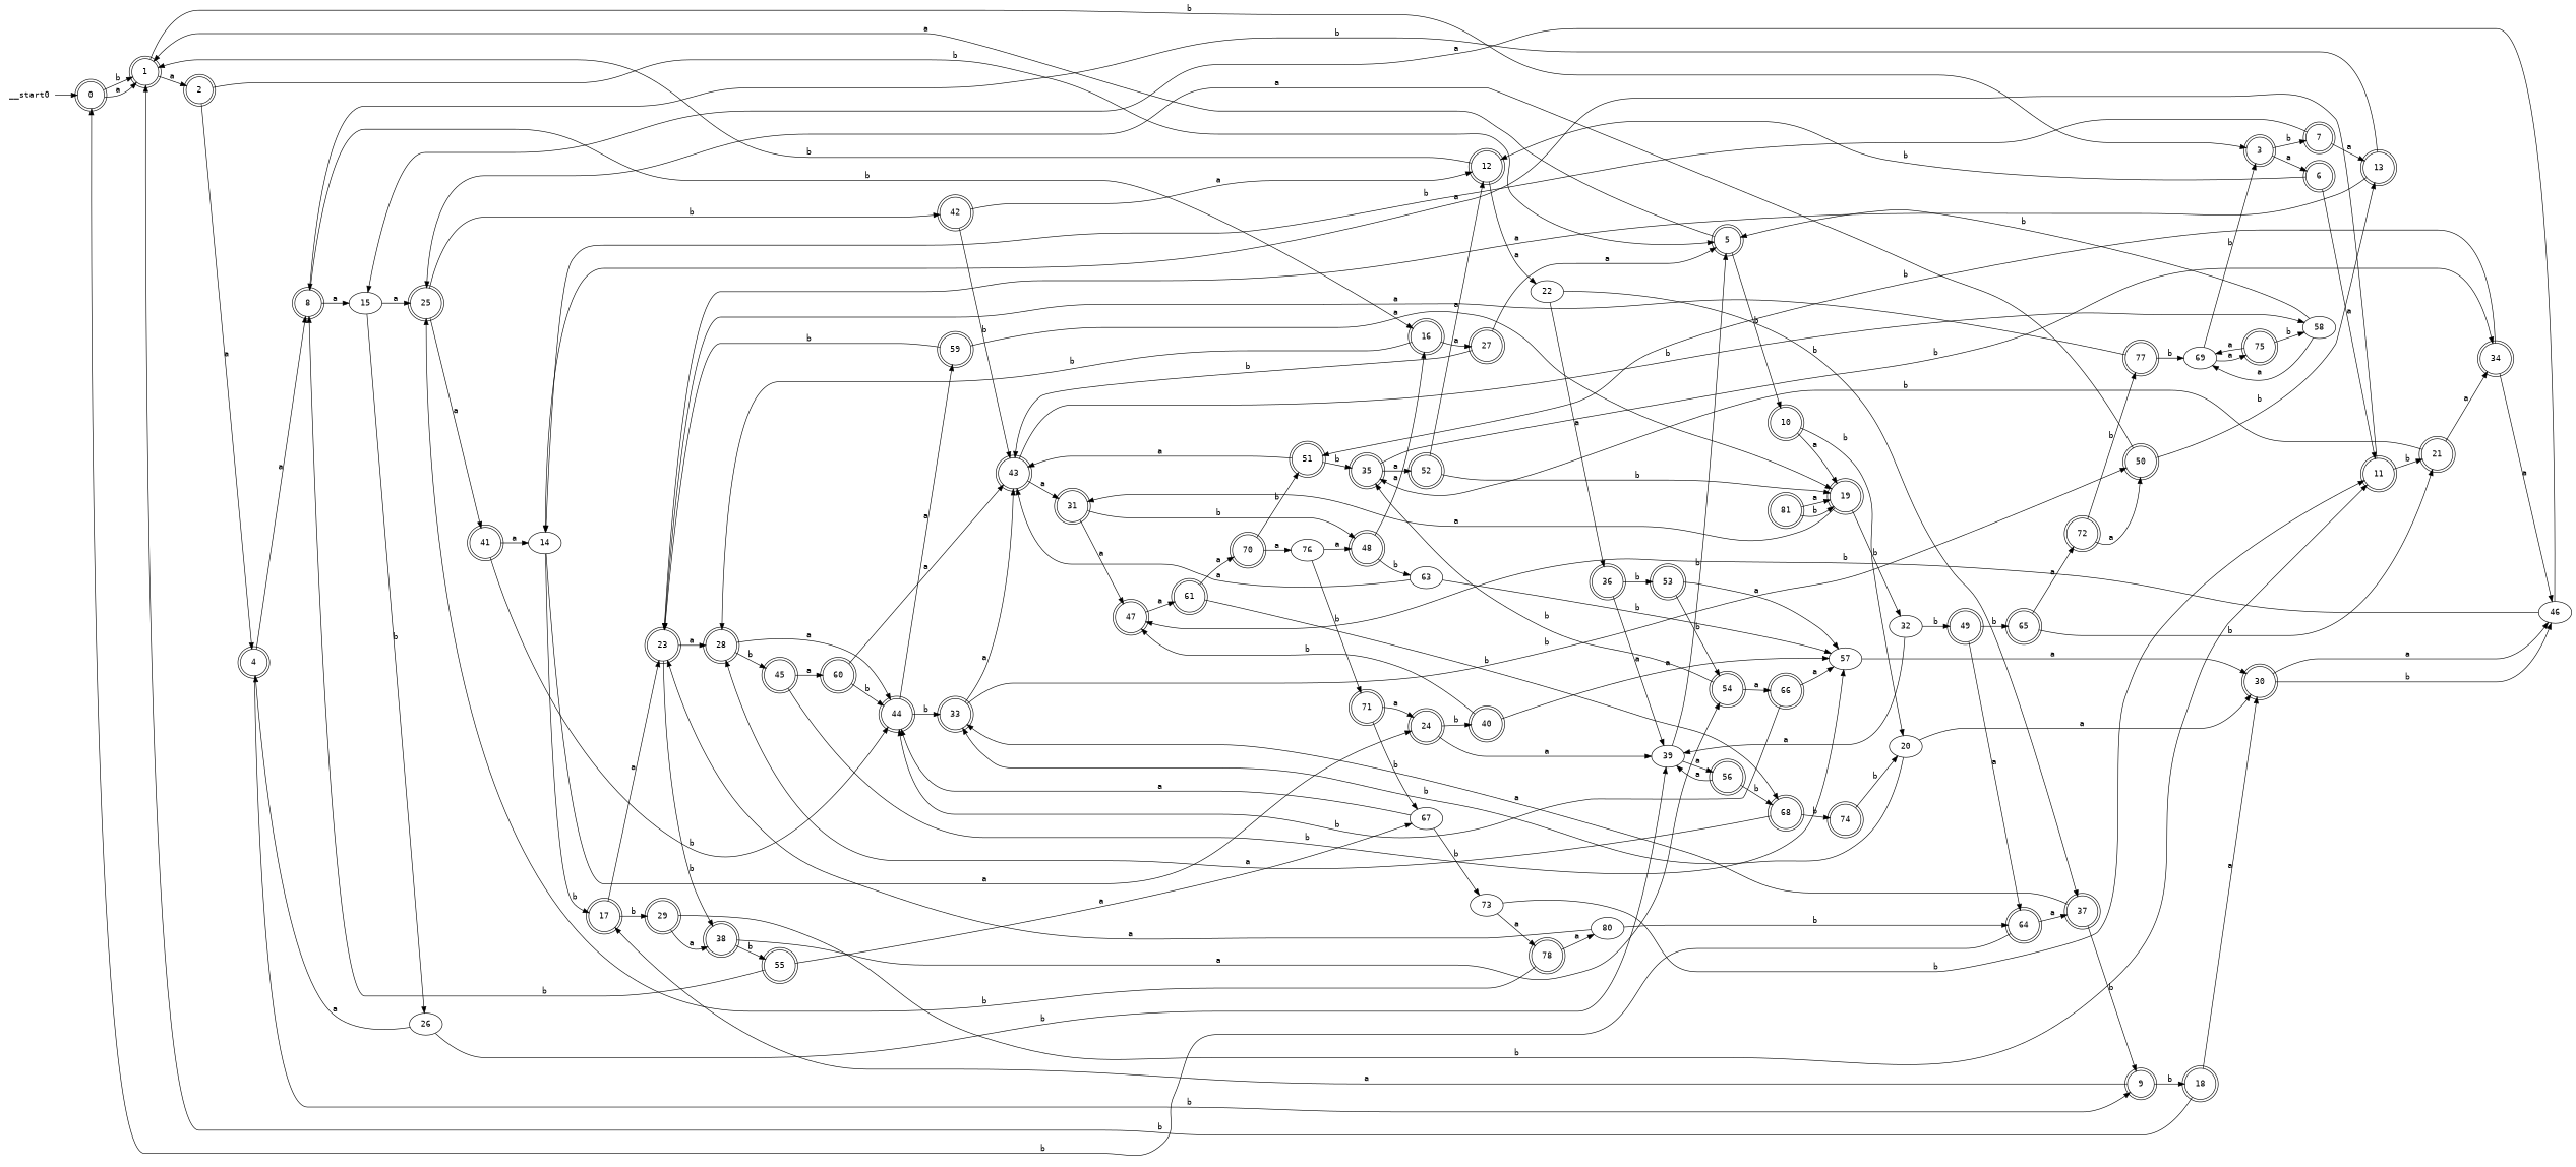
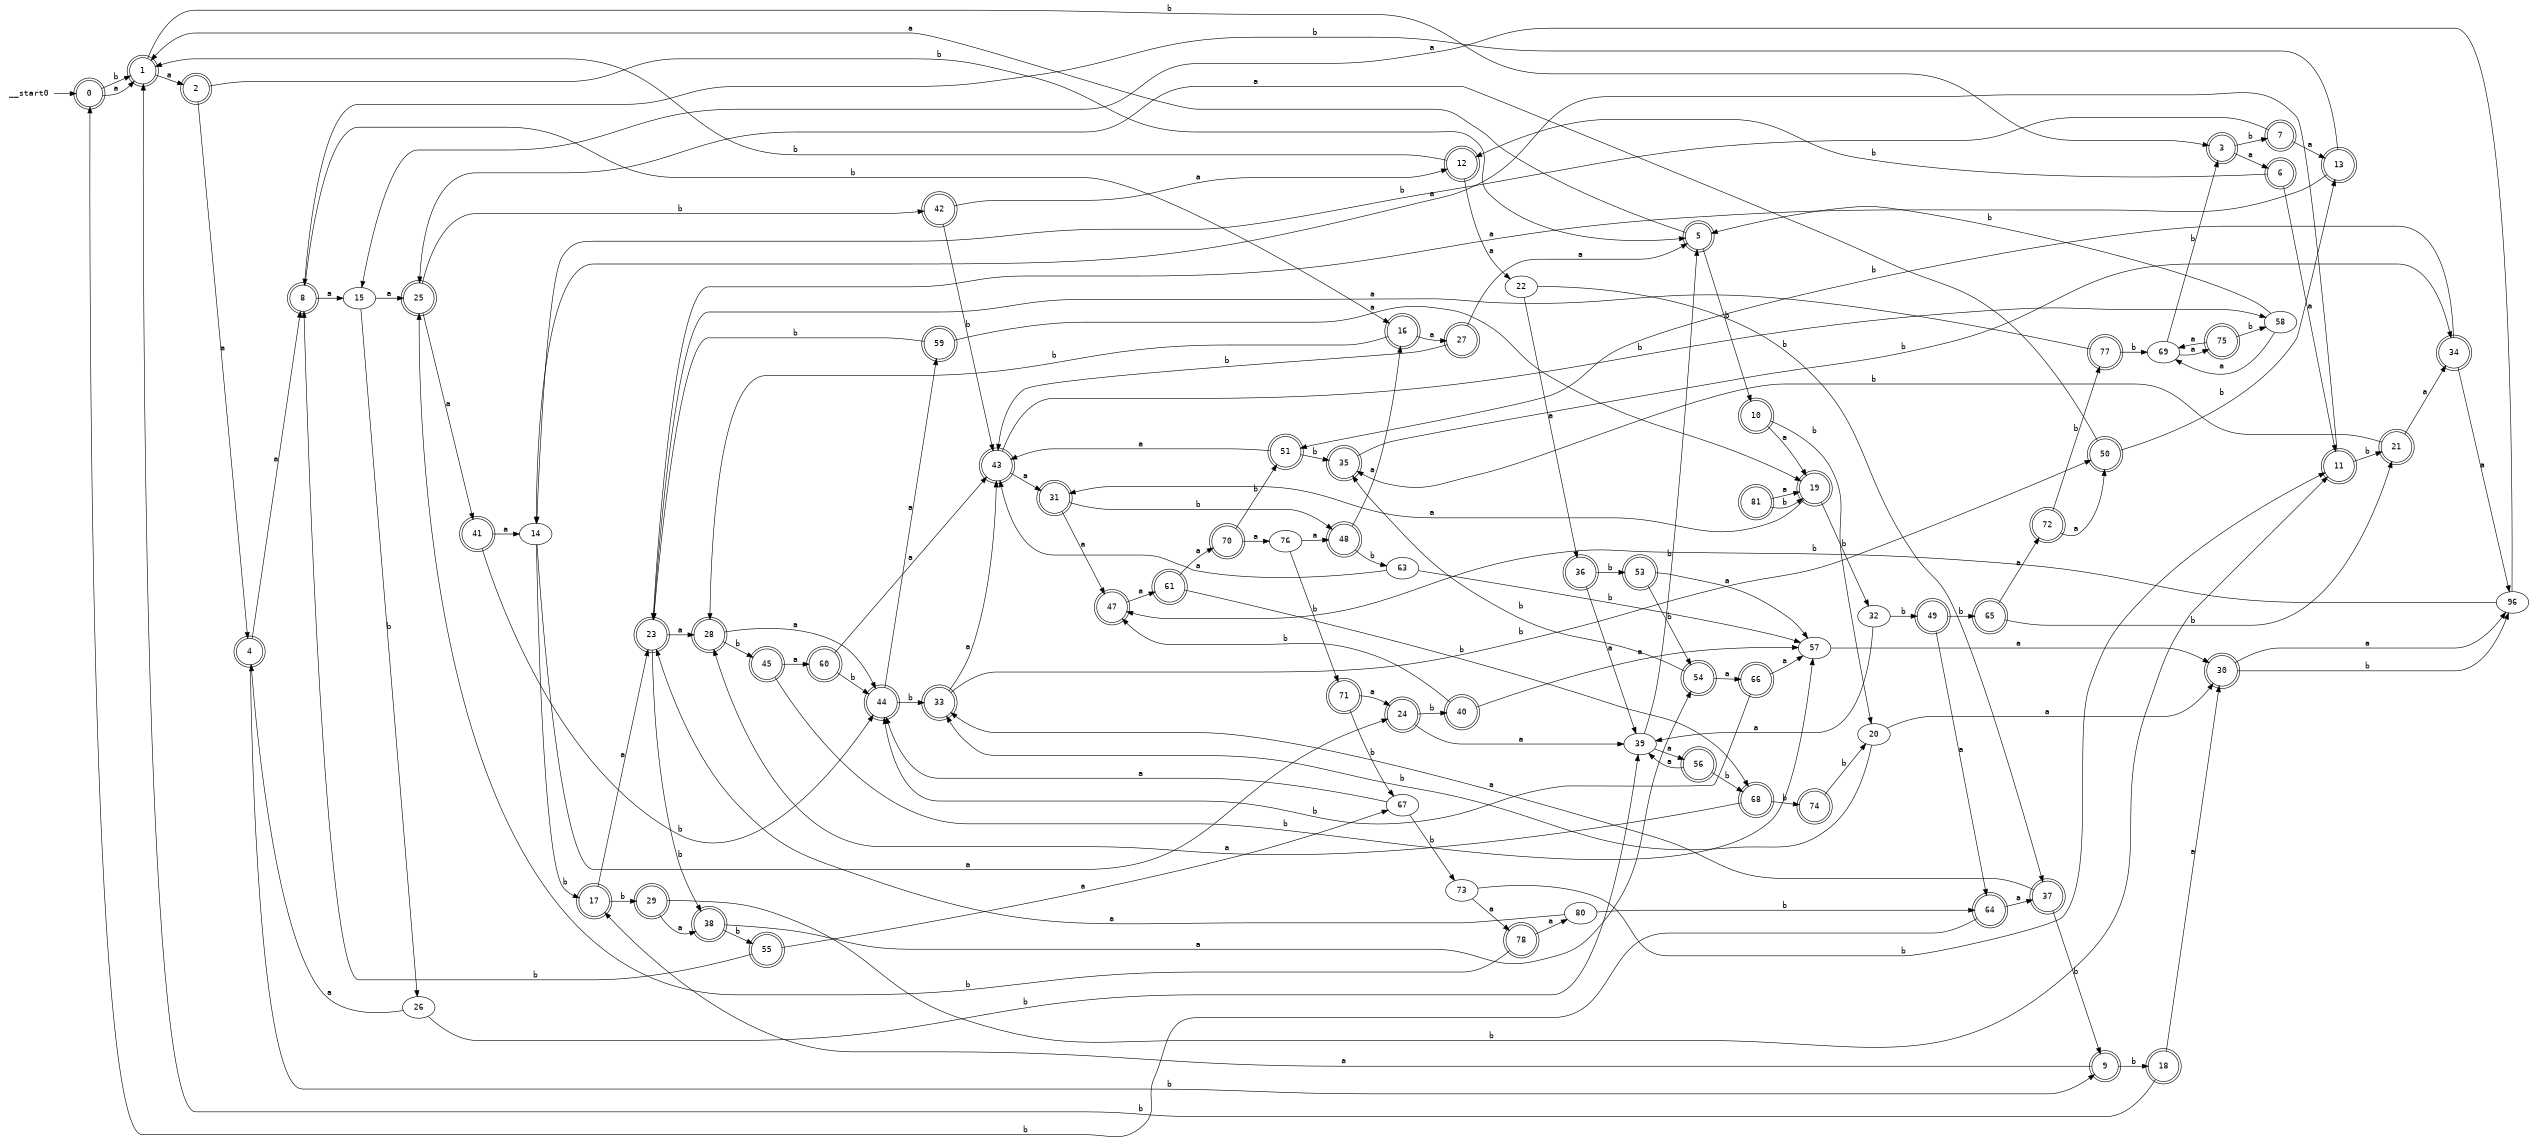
  digraph {
    fontname="DejaVu Sans Mono"
    rankdir=LR
    node [fontname="DejaVu Sans Mono" shape=doublecircle]
    edge [fontname="DejaVu Sans Mono"]
    __start0 [shape=none]
    0
    1
    2
    3
    4
    5
    6
    7
    8
    9
    10
    11
    12
    13
    14 [shape=""]
    15 [shape=""]
    16
    17
    18
    19
    20 [shape=""]
    21
    22 [shape=""]
    23
    24
    25
    26 [shape=""]
    27
    28
    29
    30
    31
    32 [shape=""]
    33
    34
    35
    36
    37
    38
    39 [shape=""]
    40
    41
    42
    43
    44
    45
-   46 [shape=""]
+   46 [label=96 shape=""]
    47
    48
    49
    50
    51
-   52
    53
    54
    55
    56
    57 [shape=""]
    58 [shape=""]
    59
    60
    61
    63 [shape=""]
    64
    65
    66
    67 [shape=""]
    68
    69 [shape=""]
    70
    72
    73 [shape=""]
    74
    75
    76 [shape=""]
    71
    77
    78
    80 [shape=""]
    81
    __start0 -> 0
    0 -> 1 [label=a]
    0 -> 1 [label=b]
    1 -> 2 [label=a]
    1 -> 3 [label=b]
    2 -> 4 [label=a]
    2 -> 5 [label=b]
    3 -> 6 [label=a]
    3 -> 7 [label=b]
    4 -> 8 [label=a]
    4 -> 9 [label=b]
    5 -> 1 [label=a]
    5 -> 10 [label=b]
    6 -> 11 [label=a]
    6 -> 12 [label=b]
    7 -> 13 [label=a]
    7 -> 14 [label=b]
    8 -> 15 [label=a]
    8 -> 16 [label=b]
    9 -> 17 [label=a]
    9 -> 18 [label=b]
    10 -> 19 [label=a]
    10 -> 20 [label=b]
    11 -> 14 [label=a]
    11 -> 21 [label=b]
    12 -> 1 [label=b]
    12 -> 22 [label=a]
    13 -> 8 [label=b]
    13 -> 23 [label=a]
    14 -> 17 [label=b]
    14 -> 24 [label=a]
    15 -> 25 [label=a]
    15 -> 26 [label=b]
    16 -> 27 [label=a]
    16 -> 28 [label=b]
    17 -> 23 [label=a]
    17 -> 29 [label=b]
    18 -> 1 [label=b]
    18 -> 30 [label=a]
    19 -> 31 [label=a]
    19 -> 32 [label=b]
    20 -> 30 [label=a]
    20 -> 33 [label=b]
    21 -> 34 [label=a]
    21 -> 35 [label=b]
    22 -> 36 [label=a]
    22 -> 37 [label=b]
    23 -> 28 [label=a]
    23 -> 38 [label=b]
    24 -> 39 [label=a]
    24 -> 40 [label=b]
    25 -> 41 [label=a]
    25 -> 42 [label=b]
    26 -> 4 [label=a]
    26 -> 39 [label=b]
    27 -> 5 [label=a]
    27 -> 43 [label=b]
    28 -> 44 [label=a]
    28 -> 45 [label=b]
    29 -> 11 [label=b]
    29 -> 38 [label=a]
    30 -> 46 [label=a]
    30 -> 46 [label=b]
    31 -> 47 [label=a]
    31 -> 48 [label=b]
    32 -> 39 [label=a]
    32 -> 49 [label=b]
    33 -> 43 [label=a]
    33 -> 50 [label=b]
    34 -> 46 [label=a]
    34 -> 51 [label=b]
    35 -> 34 [label=b]
-   35 -> 52 [label=a]
    36 -> 39 [label=a]
    36 -> 53 [label=b]
    37 -> 9 [label=b]
    37 -> 33 [label=a]
    38 -> 54 [label=a]
    38 -> 55 [label=b]
    39 -> 5 [label=b]
    39 -> 56 [label=a]
    40 -> 47 [label=b]
    40 -> 57 [label=a]
    41 -> 14 [label=a]
    41 -> 44 [label=b]
    42 -> 12 [label=a]
    42 -> 43 [label=b]
    43 -> 31 [label=a]
    43 -> 58 [label=b]
    44 -> 33 [label=b]
    44 -> 59 [label=a]
    45 -> 57 [label=b]
    45 -> 60 [label=a]
    46 -> 15 [label=a]
    46 -> 47 [label=b]
    47 -> 61 [label=a]
    48 -> 16 [label=a]
    48 -> 63 [label=b]
    49 -> 64 [label=a]
    49 -> 65 [label=b]
    50 -> 13 [label=b]
    50 -> 25 [label=a]
    51 -> 35 [label=b]
    51 -> 43 [label=a]
-   52 -> 12 [label=a]
-   52 -> 19 [label=b]
    53 -> 54 [label=b]
    53 -> 57 [label=a]
    54 -> 35 [label=b]
    54 -> 66 [label=a]
    55 -> 8 [label=b]
    55 -> 67 [label=a]
    56 -> 39 [label=a]
    56 -> 68 [label=b]
    57 -> 30 [label=a]
    58 -> 5 [label=b]
    58 -> 69 [label=a]
    59 -> 19 [label=a]
    59 -> 23 [label=b]
    60 -> 43 [label=a]
    60 -> 44 [label=b]
    61 -> 68 [label=b]
    61 -> 70 [label=a]
    63 -> 43 [label=a]
    63 -> 57 [label=b]
    64 -> 0 [label=b]
    64 -> 37 [label=a]
    65 -> 21 [label=b]
    65 -> 72 [label=a]
    66 -> 44 [label=b]
    66 -> 57 [label=a]
    67 -> 44 [label=a]
    67 -> 73 [label=b]
    68 -> 28 [label=a]
    68 -> 74 [label=b]
    69 -> 3 [label=b]
    69 -> 75 [label=a]
    70 -> 51 [label=b]
    70 -> 76 [label=a]
    72 -> 50 [label=a]
    72 -> 77 [label=b]
    73 -> 11 [label=b]
    73 -> 78 [label=a]
    74 -> 20 [label=b]
    75 -> 58 [label=b]
    75 -> 69 [label=a]
    76 -> 48 [label=a]
    76 -> 71 [label=b]
    71 -> 24 [label=a]
    71 -> 67 [label=b]
    77 -> 23 [label=a]
    77 -> 69 [label=b]
    78 -> 25 [label=b]
    78 -> 80 [label=a]
    80 -> 23 [label=a]
    80 -> 64 [label=b]
    81 -> 19 [label=a]
    81 -> 19 [label=b]
  }
